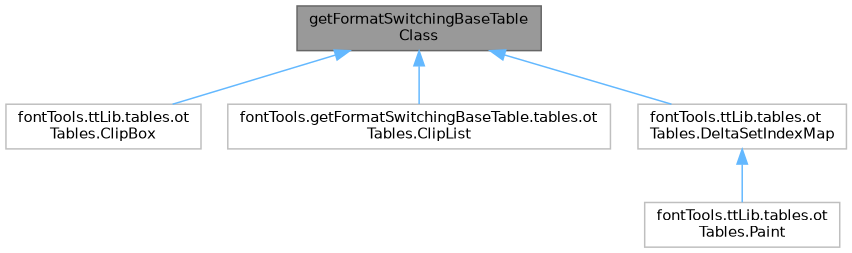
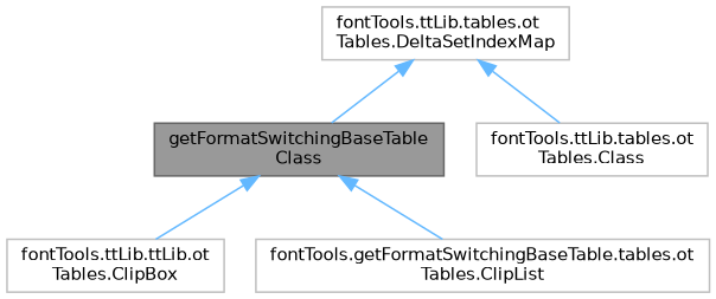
  digraph {
    rankdir=TB
    node [color=grey75 fillcolor=white fontname=Helvetica fontsize=10 shape=box style=filled]
    edge [color=steelblue1 dir=back fontname=Helvetica fontsize=10 labelfontname=Helvetica labelfontsize=10 style=solid]
    n1 [color=gray40 fillcolor=grey60 fontcolor=black height=0.2 label="getFormatSwitchingBaseTable\lClass" width=0.4]
-   n2 [height=0.2 label="fontTools.ttLib.tables.ot\lTables.ClipBox" width=0.4]
+   n2 [height=0.2 label="fontTools.ttLib.ttLib.ot\lTables.ClipBox" width=0.4]
    n3 [height=0.2 label="fontTools.getFormatSwitchingBaseTable.tables.ot\lTables.ClipList" width=0.4]
    n4 [height=0.2 label="fontTools.ttLib.tables.ot\lTables.DeltaSetIndexMap" width=0.4]
-   n5 [height=0.2 label="fontTools.ttLib.tables.ot\lTables.Paint" width=0.4]
+   n5 [height=0.2 label="fontTools.ttLib.tables.ot\lTables.Class" width=0.4]
    n1 -> n2
    n1 -> n3
-   n1 -> n4
+   n4 -> n1
    n4 -> n5
  }
